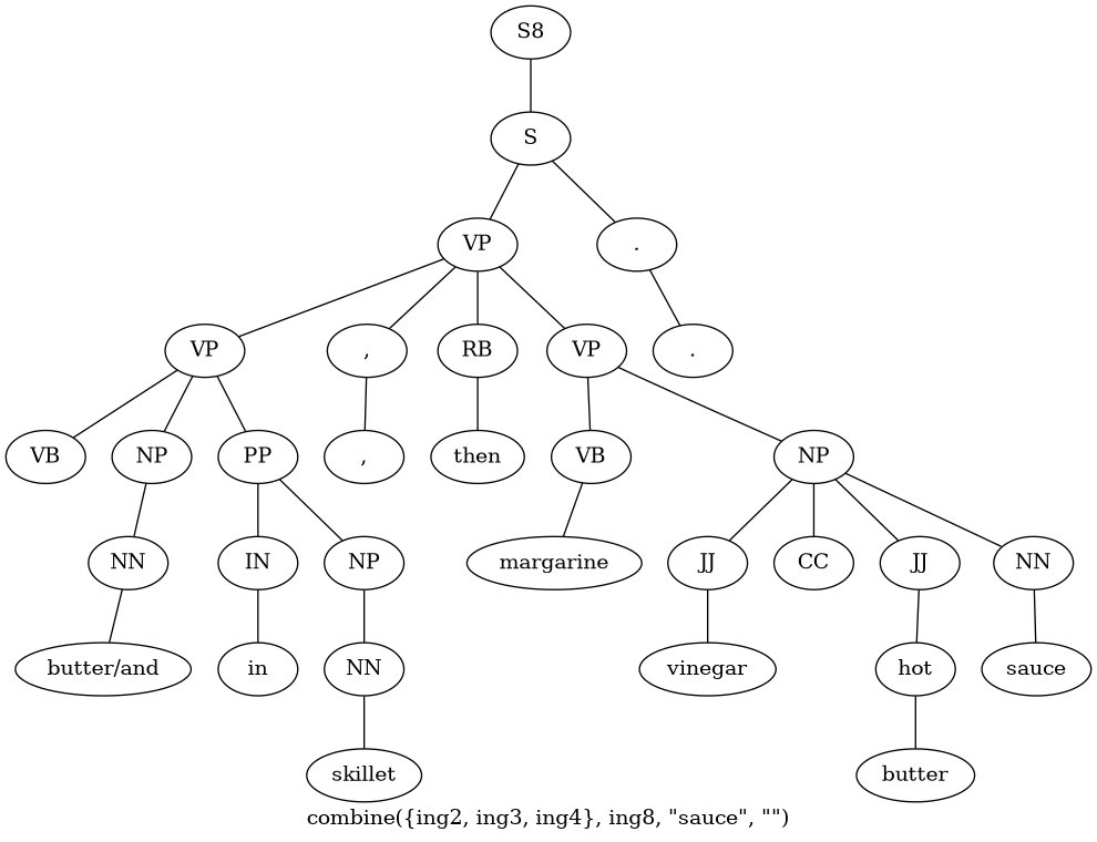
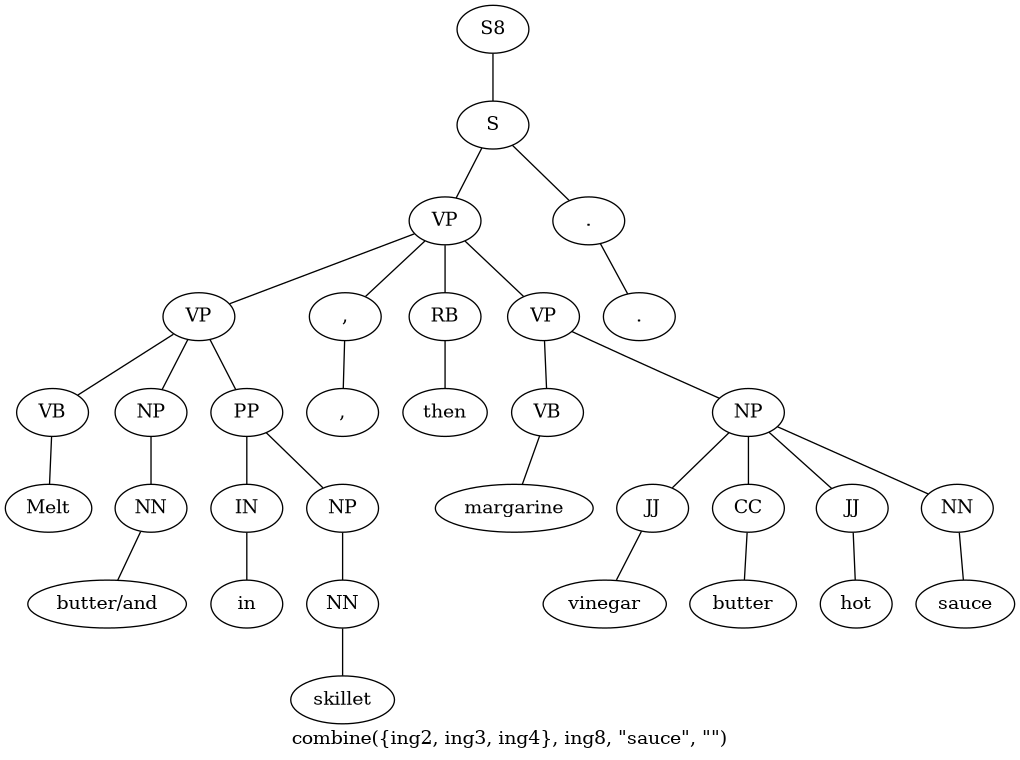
  graph {
    label="combine({ing2, ing3, ing4}, ing8, \"sauce\", \"\")"
    n1 [label=S8]
    n2 [label=S]
    n3 [label=VP]
    n4 [label="."]
    n5 [label=VP]
    n6 [label=","]
    n7 [label=RB]
    n8 [label=VP]
    n9 [label="."]
    n10 [label=VB]
    n11 [label=NP]
    n12 [label=PP]
    n13 [label=","]
    n14 [label=then]
    n15 [label=VB]
    n16 [label=NP]
+   n17 [label=Melt]
    n18 [label=NN]
    n19 [label=IN]
    n20 [label=NP]
    n21 [label="butter/and"]
    n22 [label=in]
    n23 [label=NN]
    n24 [label=skillet]
    n25 [label=margarine]
    n26 [label=JJ]
    n27 [label=CC]
    n28 [label=JJ]
    n29 [label=NN]
    n30 [label=vinegar]
    n31 [label=butter]
    n32 [label=hot]
    n33 [label=sauce]
    n1 -- n2
    n2 -- n3
    n2 -- n4
    n3 -- n5
    n3 -- n6
    n3 -- n7
    n3 -- n8
    n4 -- n9
    n5 -- n10
    n5 -- n11
    n5 -- n12
    n6 -- n13
    n7 -- n14
    n8 -- n15
    n8 -- n16
+   n10 -- n17
    n11 -- n18
    n12 -- n19
    n12 -- n20
    n15 -- n25
    n16 -- n26
    n16 -- n27
    n16 -- n28
    n16 -- n29
    n18 -- n21
    n19 -- n22
    n20 -- n23
    n23 -- n24
    n26 -- n30
-   n32 -- n31
+   n27 -- n31
    n28 -- n32
    n29 -- n33
  }
